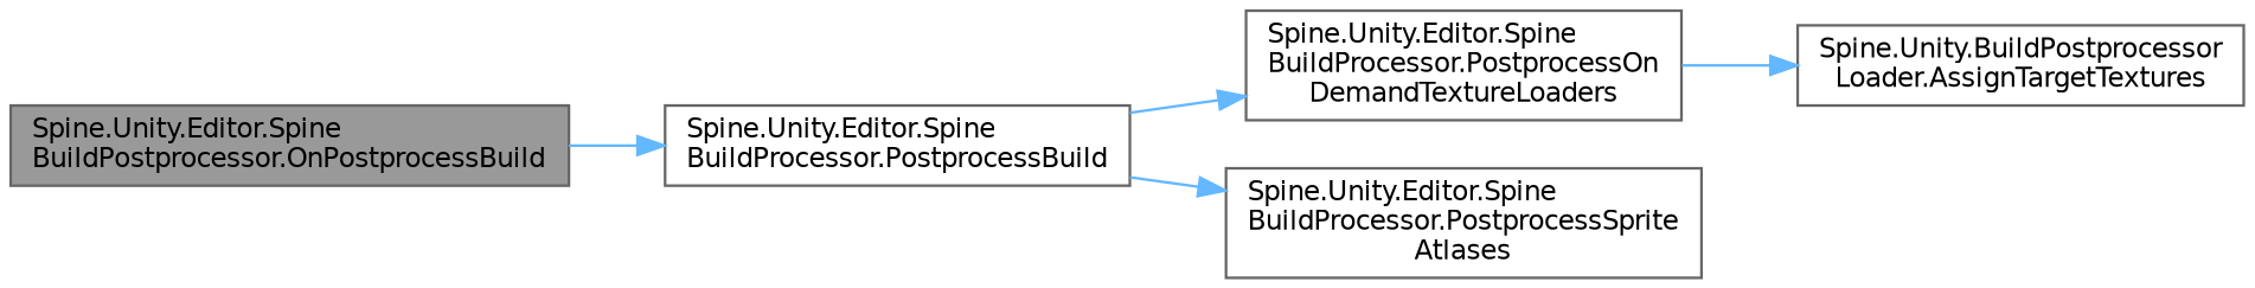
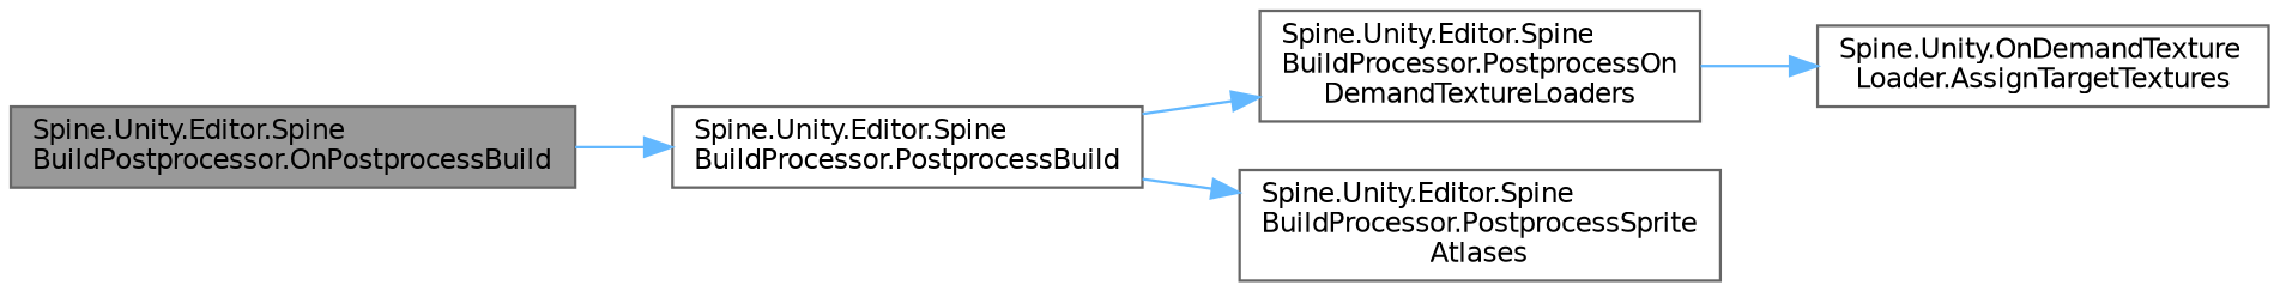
  digraph {
    rankdir=LR
    node [color=grey40 fillcolor=white fontname=Helvetica fontsize=10 shape=box style=filled]
    edge [color=steelblue1 fontname=Helvetica fontsize=10 labelfontname=Helvetica labelfontsize=10 style=solid]
    n1 [color=gray40 fillcolor=grey60 fontcolor=black height=0.2 label="Spine.Unity.Editor.Spine\lBuildPostprocessor.OnPostprocessBuild" width=0.4]
    n2 [height=0.2 label="Spine.Unity.Editor.Spine\lBuildProcessor.PostprocessBuild" width=0.4]
    n3 [height=0.2 label="Spine.Unity.Editor.Spine\lBuildProcessor.PostprocessOn\lDemandTextureLoaders" width=0.4]
    n4 [height=0.2 label="Spine.Unity.Editor.Spine\lBuildProcessor.PostprocessSprite\lAtlases" width=0.4]
-   n5 [height=0.2 label="Spine.Unity.BuildPostprocessor\lLoader.AssignTargetTextures" width=0.4]
+   n5 [height=0.2 label="Spine.Unity.OnDemandTexture\lLoader.AssignTargetTextures" width=0.4]
    n1 -> n2
    n2 -> n3
    n2 -> n4
    n3 -> n5
  }
